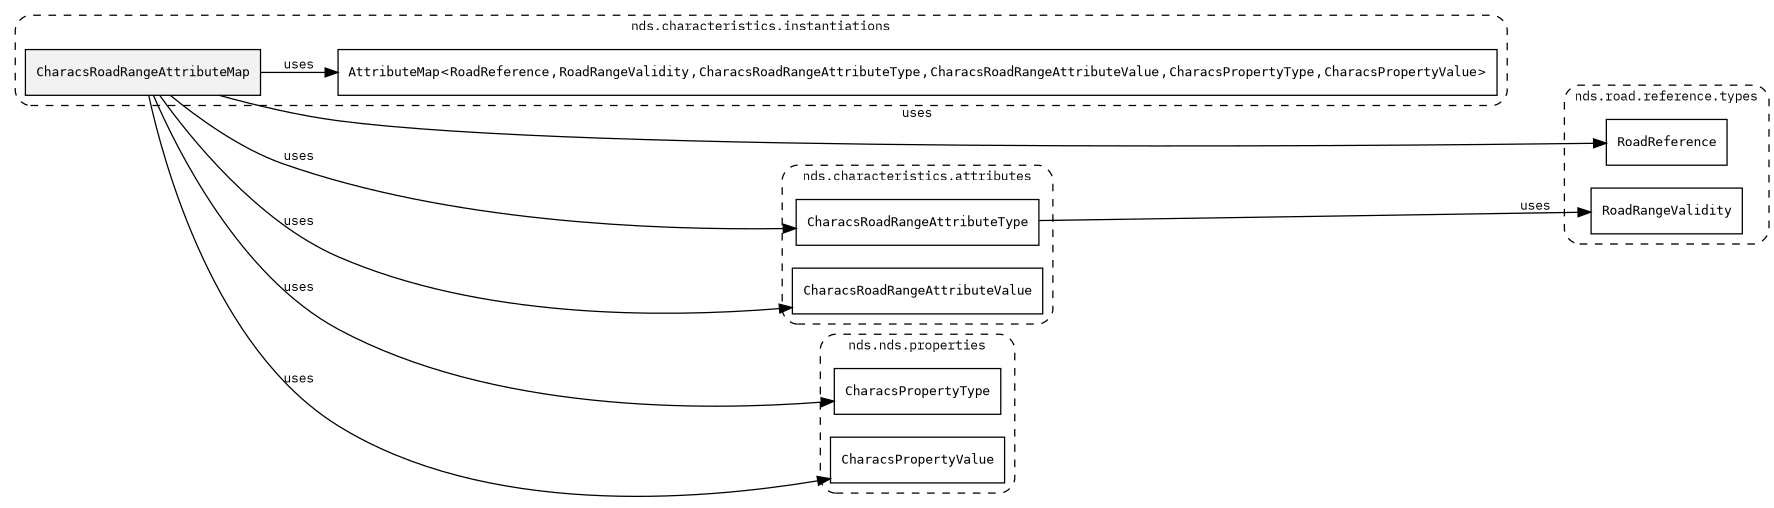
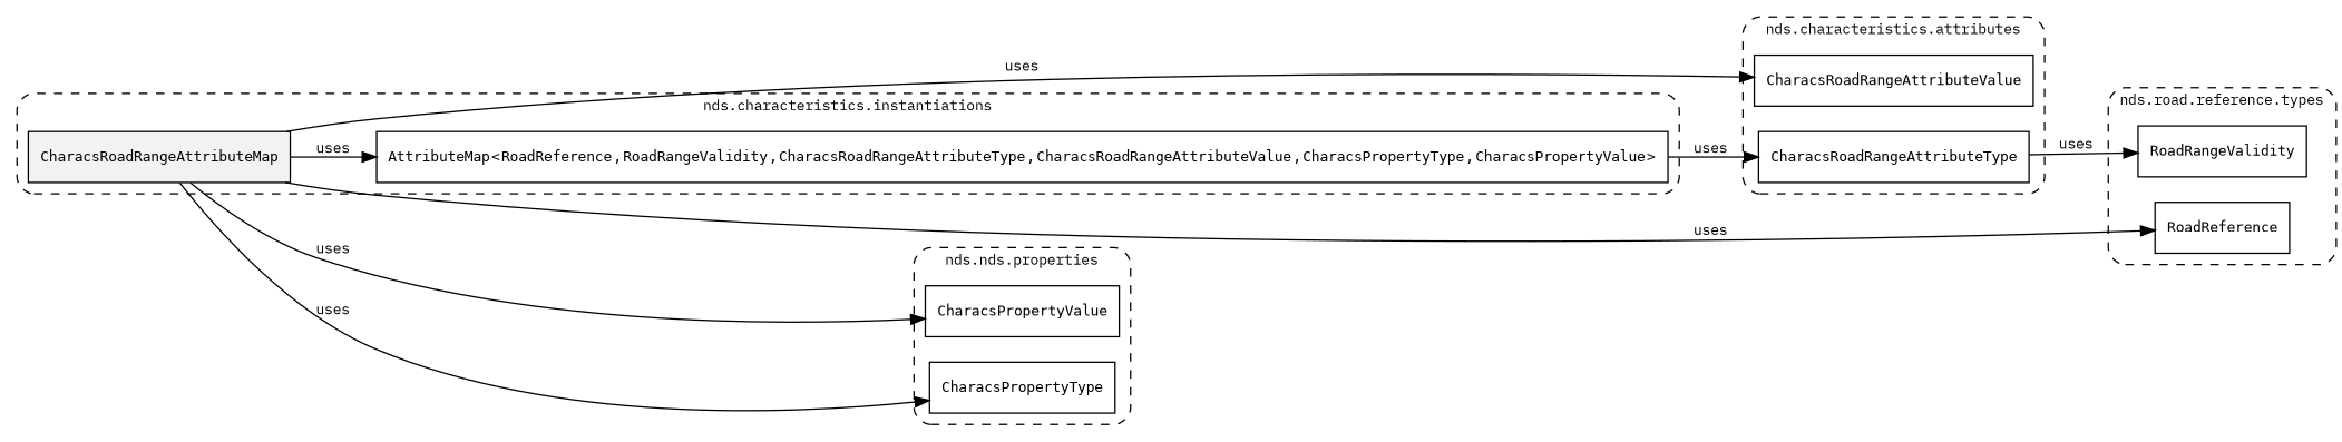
  digraph {
    fontname="IBM Plex Mono"
    fontsize=10
    rankdir=LR
    node [fontname="IBM Plex Mono" fontsize=10 shape=box]
    edge [fontname="IBM Plex Mono" fontsize=10]
    n1 [fillcolor="#0000000D" label=<<font face="monospace"><table align="center" border="0" cellspacing="0" cellpadding="0"><tr><td href="../../../content/packages/nds.characteristics.instantiations.html#InstantiateType-CharacsRoadRangeAttributeMap" title="InstantiateType defined in nds.characteristics.instantiations">CharacsRoadRangeAttributeMap</td></tr></table></font>> style=filled]
    n2 [label=<<font face="monospace"><table align="center" border="0" cellspacing="0" cellpadding="0"><tr><td href="../../../content/packages/nds.core.attributemap.html#Structure-AttributeMap" title="Structure defined in nds.core.attributemap">AttributeMap</td><td>&lt;</td><td><table align="center" border="0" cellspacing="0" cellpadding="0"><tr><td href="../../../content/packages/nds.road.reference.types.html#Structure-RoadReference" title="Structure defined in nds.road.reference.types">RoadReference</td></tr></table></td><td>,</td><td><table align="center" border="0" cellspacing="0" cellpadding="0"><tr><td href="../../../content/packages/nds.road.reference.types.html#Structure-RoadRangeValidity" title="Structure defined in nds.road.reference.types">RoadRangeValidity</td></tr></table></td><td>,</td><td><table align="center" border="0" cellspacing="0" cellpadding="0"><tr><td href="../../../content/packages/nds.characteristics.attributes.html#Enum-CharacsRoadRangeAttributeType" title="Enum defined in nds.characteristics.attributes">CharacsRoadRangeAttributeType</td></tr></table></td><td>,</td><td><table align="center" border="0" cellspacing="0" cellpadding="0"><tr><td href="../../../content/packages/nds.characteristics.attributes.html#Choice-CharacsRoadRangeAttributeValue" title="Choice defined in nds.characteristics.attributes">CharacsRoadRangeAttributeValue</td></tr></table></td><td>,</td><td><table align="center" border="0" cellspacing="0" cellpadding="0"><tr><td href="../../../content/packages/nds.characteristics.properties.html#Structure-CharacsPropertyType" title="Structure defined in nds.characteristics.properties">CharacsPropertyType</td></tr></table></td><td>,</td><td><table align="center" border="0" cellspacing="0" cellpadding="0"><tr><td href="../../../content/packages/nds.characteristics.properties.html#Structure-CharacsPropertyValue" title="Structure defined in nds.characteristics.properties">CharacsPropertyValue</td></tr></table></td><td>&gt;</td></tr></table></font>>]
    n3 [label=<<font face="monospace"><table align="center" border="0" cellspacing="0" cellpadding="0"><tr><td href="../../../content/packages/nds.road.reference.types.html#Structure-RoadReference" title="Structure defined in nds.road.reference.types">RoadReference</td></tr></table></font>>]
    n4 [label=<<font face="monospace"><table align="center" border="0" cellspacing="0" cellpadding="0"><tr><td href="../../../content/packages/nds.road.reference.types.html#Structure-RoadRangeValidity" title="Structure defined in nds.road.reference.types">RoadRangeValidity</td></tr></table></font>>]
    n5 [label=<<font face="monospace"><table align="center" border="0" cellspacing="0" cellpadding="0"><tr><td href="../../../content/packages/nds.characteristics.attributes.html#Enum-CharacsRoadRangeAttributeType" title="Enum defined in nds.characteristics.attributes">CharacsRoadRangeAttributeType</td></tr></table></font>>]
    n6 [label=<<font face="monospace"><table align="center" border="0" cellspacing="0" cellpadding="0"><tr><td href="../../../content/packages/nds.characteristics.attributes.html#Choice-CharacsRoadRangeAttributeValue" title="Choice defined in nds.characteristics.attributes">CharacsRoadRangeAttributeValue</td></tr></table></font>>]
    n7 [label=<<font face="monospace"><table align="center" border="0" cellspacing="0" cellpadding="0"><tr><td href="../../../content/packages/nds.characteristics.properties.html#Structure-CharacsPropertyType" title="Structure defined in nds.characteristics.properties">CharacsPropertyType</td></tr></table></font>>]
    n8 [label=<<font face="monospace"><table align="center" border="0" cellspacing="0" cellpadding="0"><tr><td href="../../../content/packages/nds.characteristics.properties.html#Structure-CharacsPropertyValue" title="Structure defined in nds.characteristics.properties">CharacsPropertyValue</td></tr></table></font>>]
    subgraph cluster_1 {
      label="nds.characteristics.instantiations"
      style="dashed, rounded"
      n1
      n2
    }
    subgraph cluster_2 {
      label="nds.road.reference.types"
      style="dashed, rounded"
      n3
      n4
    }
    subgraph cluster_3 {
      label="nds.characteristics.attributes"
      style="dashed, rounded"
      n5
      n6
    }
    subgraph cluster_4 {
      label="nds.nds.properties"
      style="dashed, rounded"
      n7
      n8
    }
    n1 -> n2 [label=uses]
    n1 -> n3 [label=uses]
-   n1 -> n5 [label=uses]
+   n2 -> n5 [label=uses]
    n1 -> n6 [label=uses]
    n1 -> n7 [label=uses]
    n1 -> n8 [label=uses]
    n5 -> n4 [label=uses]
  }
